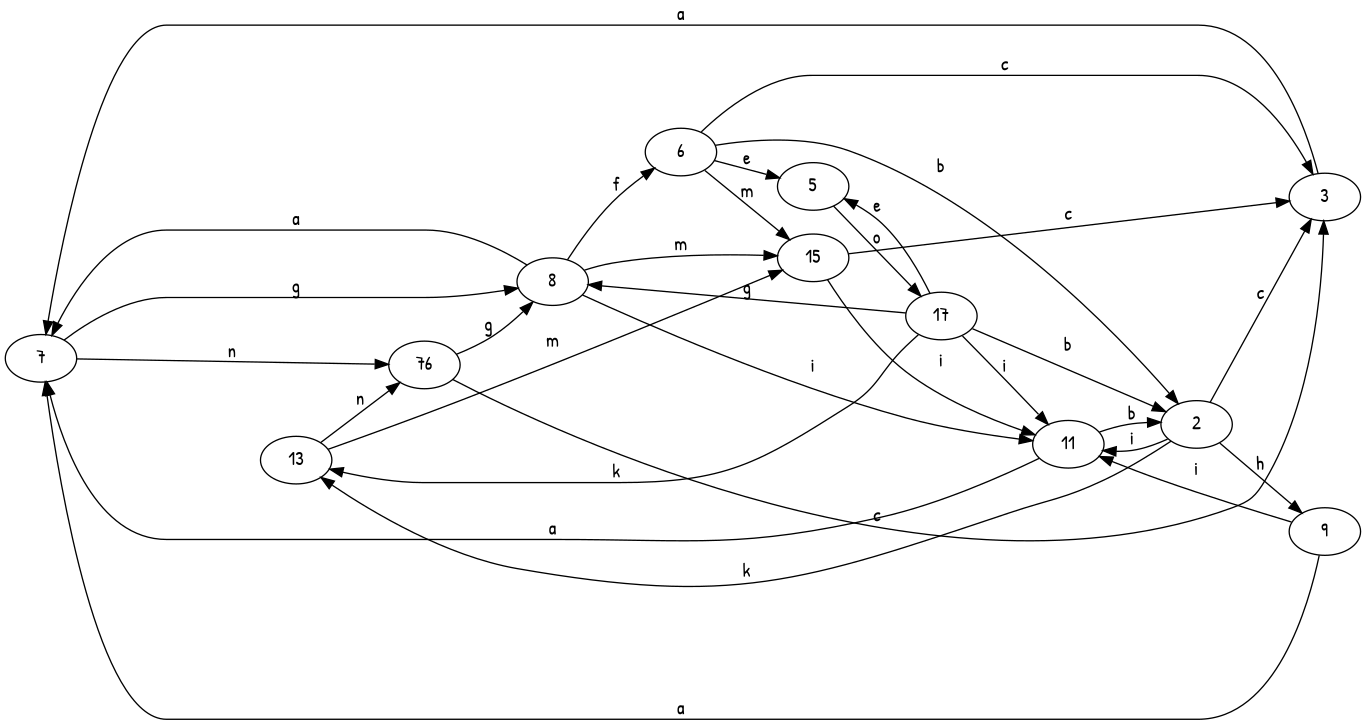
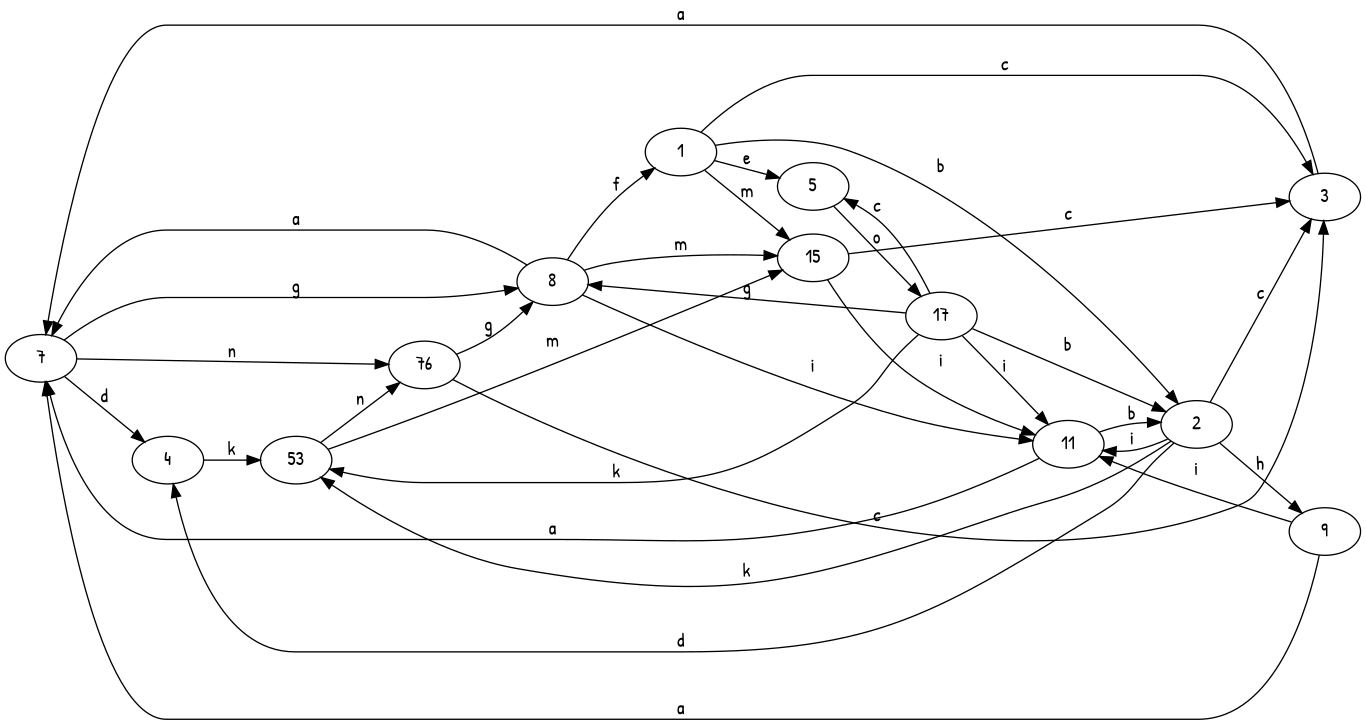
  strict digraph {
    fontname="Patrick Hand"
    rankdir=LR
    node [fontname="Patrick Hand"]
    edge [fontname="Patrick Hand"]
    n1 [label=7]
+   4
    8
    n4 [label=76]
-   13
+   13 [label=53]
    11
    15
-   6
+   6 [label=1]
    3
    2
    9
    5
    17
+   n1 -> 4 [label=d]
    n1 -> 8 [label=g]
    n1 -> n4 [label=n]
+   4 -> 13 [label=k]
    8 -> n1 [label=a]
    8 -> 11 [label=i]
    8 -> 15 [label=m]
    8 -> 6 [label=f]
    n4 -> 8 [label=g]
    n4 -> 3 [label=c]
    13 -> n4 [label=n]
    13 -> 15 [label=m]
    11 -> n1 [label=a]
    11 -> 2 [label=b]
    15 -> 11 [label=i]
    15 -> 3 [label=c]
    6 -> 15 [label=m]
    6 -> 3 [label=c]
    6 -> 2 [label=b]
    6 -> 5 [label=e]
    3 -> n1 [label=a]
+   2 -> 4 [label=d]
    2 -> 13 [label=k]
    2 -> 11 [label=i]
    2 -> 3 [label=c]
    2 -> 9 [label=h]
    9 -> n1 [label=a]
    9 -> 11 [label=i]
    5 -> 17 [label=o]
    17 -> 8 [label=g]
    17 -> 13 [label=k]
    17 -> 11 [label=i]
    17 -> 2 [label=b]
-   17 -> 5 [label=e]
+   17 -> 5 [label=c]
  }
